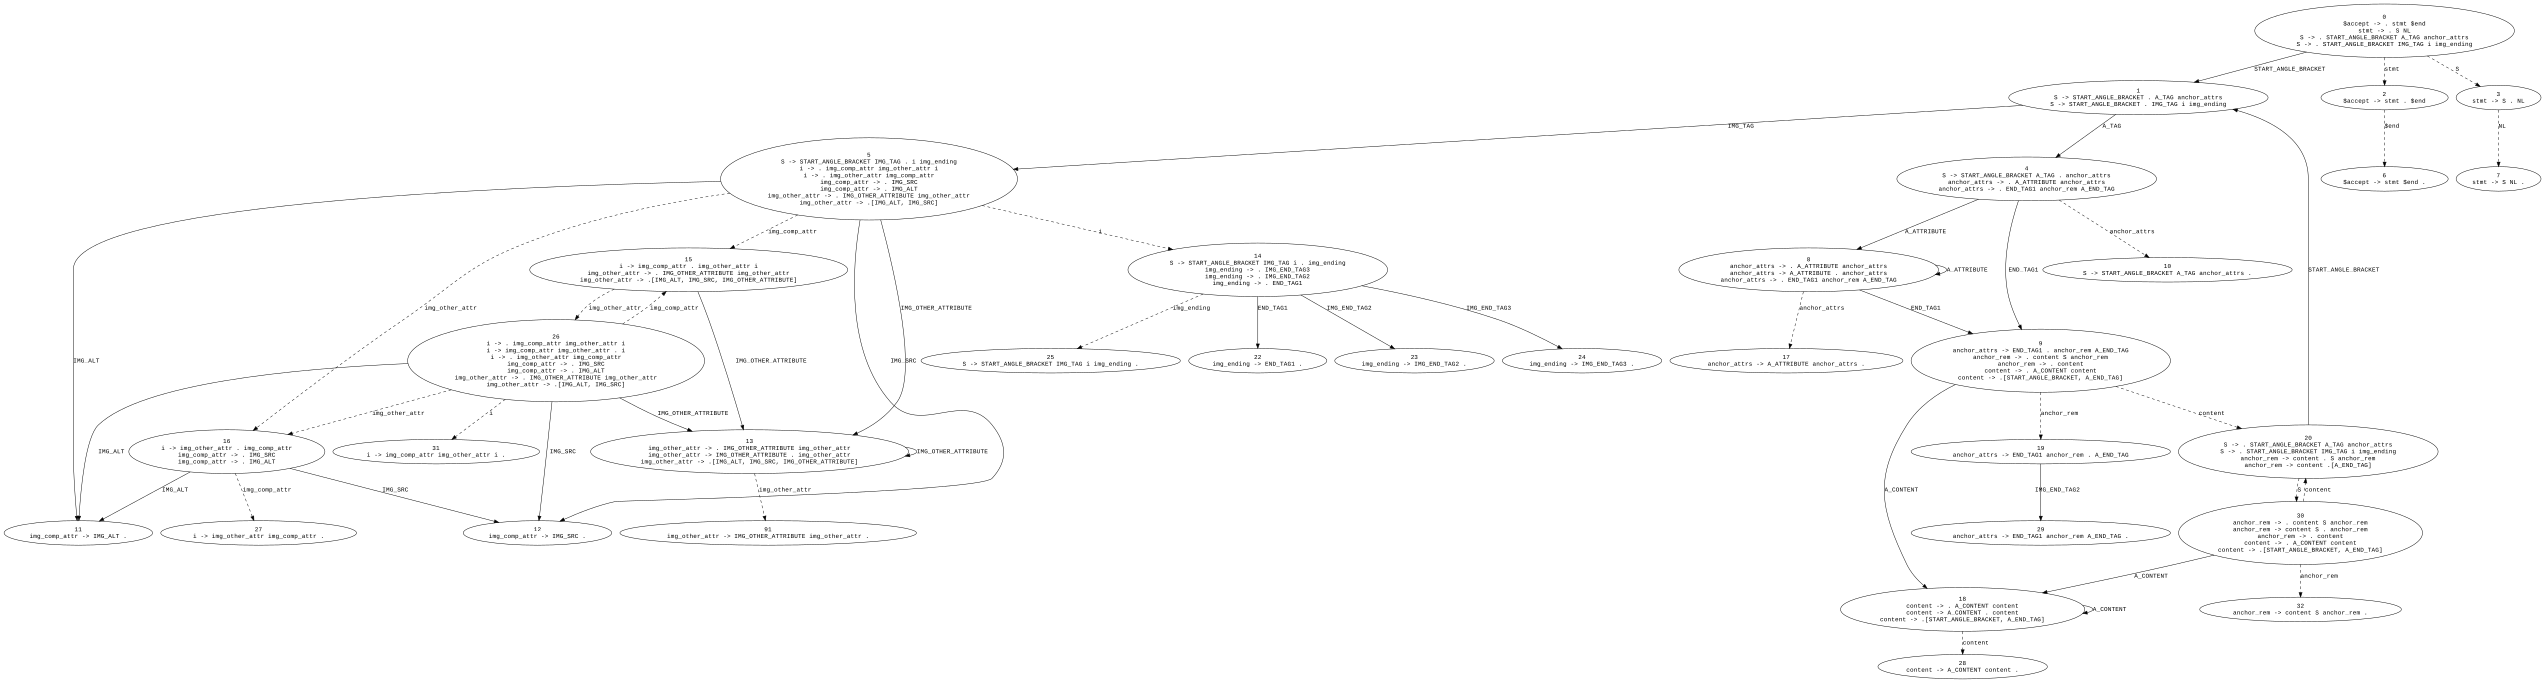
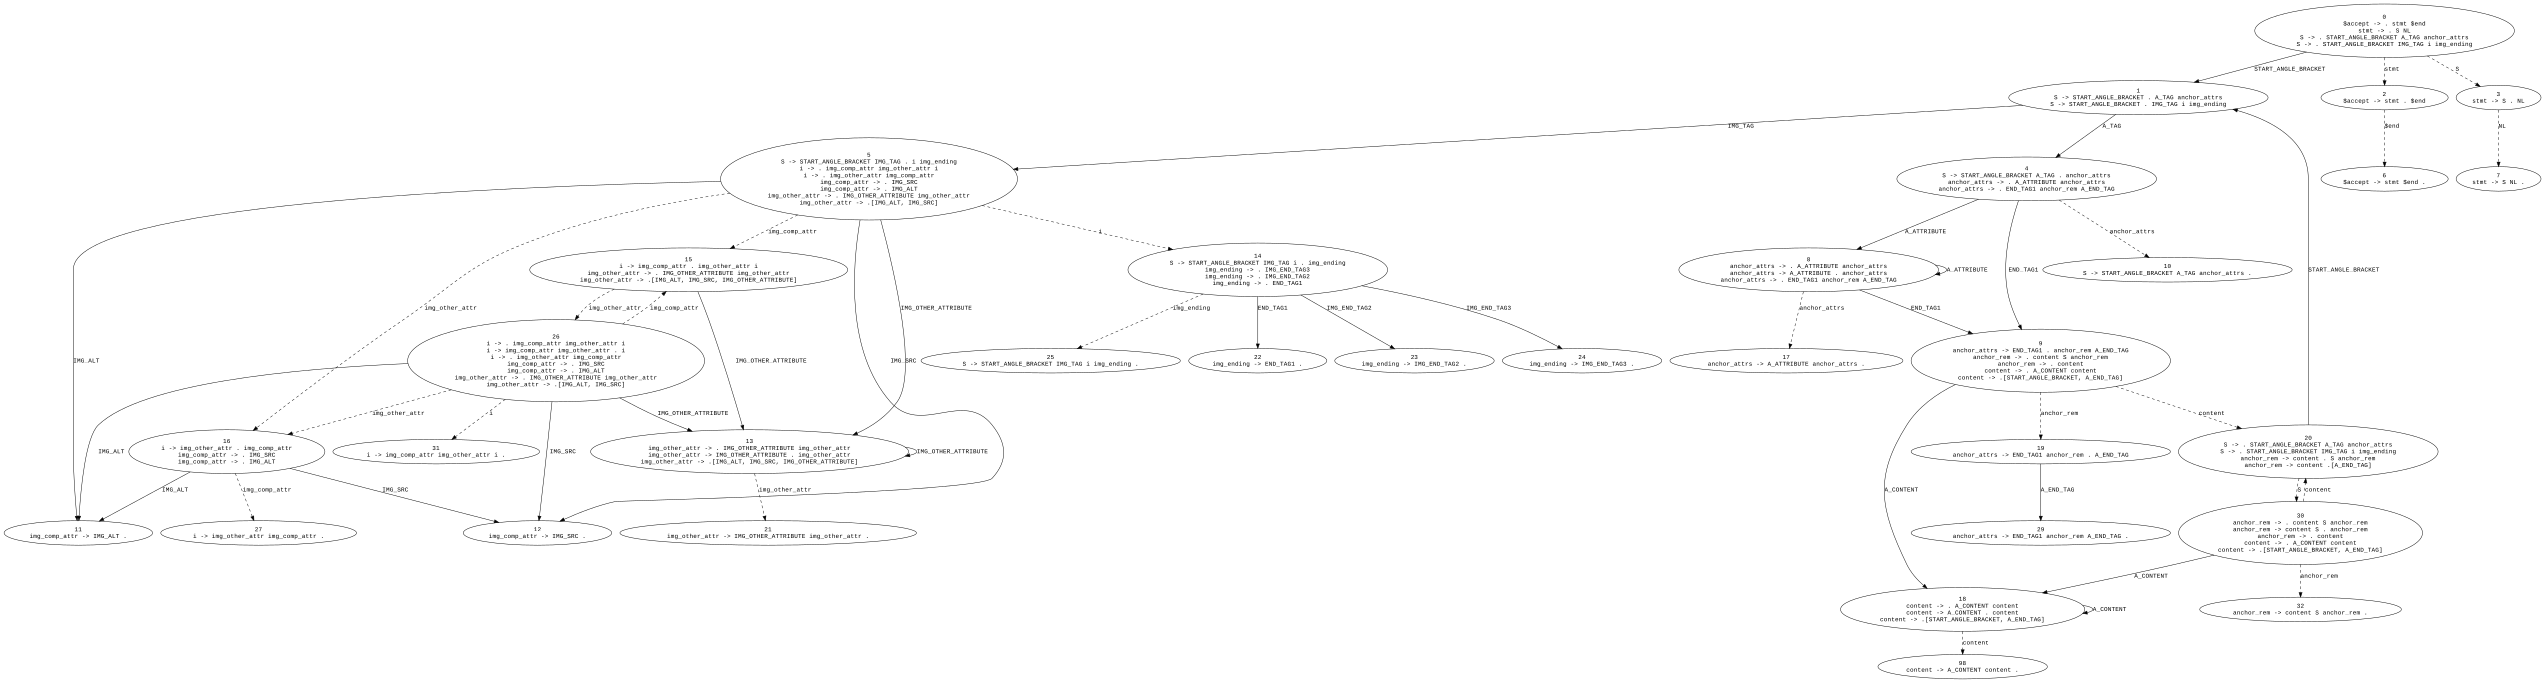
  digraph {
    fontname="Liberation Mono"
    node [fontname="Liberation Mono"]
    edge [fontname="Liberation Mono" style=solid]
    n1 [label="0\n$accept -> . stmt $end\nstmt -> . S NL\nS -> . START_ANGLE_BRACKET A_TAG anchor_attrs\nS -> . START_ANGLE_BRACKET IMG_TAG i img_ending"]
    n2 [label="1\nS -> START_ANGLE_BRACKET . A_TAG anchor_attrs\nS -> START_ANGLE_BRACKET . IMG_TAG i img_ending"]
    n3 [label="2\n$accept -> stmt . $end"]
    n4 [label="3\nstmt -> S . NL"]
    n5 [label="4\nS -> START_ANGLE_BRACKET A_TAG . anchor_attrs\nanchor_attrs -> . A_ATTRIBUTE anchor_attrs\nanchor_attrs -> . END_TAG1 anchor_rem A_END_TAG"]
    n6 [label="5\nS -> START_ANGLE_BRACKET IMG_TAG . i img_ending\ni -> . img_comp_attr img_other_attr i\ni -> . img_other_attr img_comp_attr\nimg_comp_attr -> . IMG_SRC\nimg_comp_attr -> . IMG_ALT\nimg_other_attr -> . IMG_OTHER_ATTRIBUTE img_other_attr\nimg_other_attr -> .[IMG_ALT, IMG_SRC]"]
    n7 [label="6\n$accept -> stmt $end ."]
    n8 [label="7\nstmt -> S NL ."]
    n9 [label="8\nanchor_attrs -> . A_ATTRIBUTE anchor_attrs\nanchor_attrs -> A_ATTRIBUTE . anchor_attrs\nanchor_attrs -> . END_TAG1 anchor_rem A_END_TAG"]
    n10 [label="9\nanchor_attrs -> END_TAG1 . anchor_rem A_END_TAG\nanchor_rem -> . content S anchor_rem\nanchor_rem -> . content\ncontent -> . A_CONTENT content\ncontent -> .[START_ANGLE_BRACKET, A_END_TAG]"]
    n11 [label="10\nS -> START_ANGLE_BRACKET A_TAG anchor_attrs ."]
    n12 [label="11\nimg_comp_attr -> IMG_ALT ."]
    n13 [label="12\nimg_comp_attr -> IMG_SRC ."]
    n14 [label="13\nimg_other_attr -> . IMG_OTHER_ATTRIBUTE img_other_attr\nimg_other_attr -> IMG_OTHER_ATTRIBUTE . img_other_attr\nimg_other_attr -> .[IMG_ALT, IMG_SRC, IMG_OTHER_ATTRIBUTE]"]
    n15 [label="14\nS -> START_ANGLE_BRACKET IMG_TAG i . img_ending\nimg_ending -> . IMG_END_TAG3\nimg_ending -> . IMG_END_TAG2\nimg_ending -> . END_TAG1"]
    n16 [label="15\ni -> img_comp_attr . img_other_attr i\nimg_other_attr -> . IMG_OTHER_ATTRIBUTE img_other_attr\nimg_other_attr -> .[IMG_ALT, IMG_SRC, IMG_OTHER_ATTRIBUTE]"]
    n17 [label="16\ni -> img_other_attr . img_comp_attr\nimg_comp_attr -> . IMG_SRC\nimg_comp_attr -> . IMG_ALT"]
    n18 [label="17\nanchor_attrs -> A_ATTRIBUTE anchor_attrs ."]
    n19 [label="18\ncontent -> . A_CONTENT content\ncontent -> A_CONTENT . content\ncontent -> .[START_ANGLE_BRACKET, A_END_TAG]"]
    n20 [label="19\nanchor_attrs -> END_TAG1 anchor_rem . A_END_TAG"]
    n21 [label="20\nS -> . START_ANGLE_BRACKET A_TAG anchor_attrs\nS -> . START_ANGLE_BRACKET IMG_TAG i img_ending\nanchor_rem -> content . S anchor_rem\nanchor_rem -> content .[A_END_TAG]"]
-   n22 [label="91\nimg_other_attr -> IMG_OTHER_ATTRIBUTE img_other_attr ."]
+   n22 [label="21\nimg_other_attr -> IMG_OTHER_ATTRIBUTE img_other_attr ."]
    n23 [label="22\nimg_ending -> END_TAG1 ."]
    n24 [label="23\nimg_ending -> IMG_END_TAG2 ."]
    n25 [label="24\nimg_ending -> IMG_END_TAG3 ."]
    n26 [label="25\nS -> START_ANGLE_BRACKET IMG_TAG i img_ending ."]
    n27 [label="26\ni -> . img_comp_attr img_other_attr i\ni -> img_comp_attr img_other_attr . i\ni -> . img_other_attr img_comp_attr\nimg_comp_attr -> . IMG_SRC\nimg_comp_attr -> . IMG_ALT\nimg_other_attr -> . IMG_OTHER_ATTRIBUTE img_other_attr\nimg_other_attr -> .[IMG_ALT, IMG_SRC]"]
    n28 [label="27\ni -> img_other_attr img_comp_attr ."]
-   n29 [label="28\ncontent -> A_CONTENT content ."]
+   n29 [label="98\ncontent -> A_CONTENT content ."]
    n30 [label="29\nanchor_attrs -> END_TAG1 anchor_rem A_END_TAG ."]
    n31 [label="30\nanchor_rem -> . content S anchor_rem\nanchor_rem -> content S . anchor_rem\nanchor_rem -> . content\ncontent -> . A_CONTENT content\ncontent -> .[START_ANGLE_BRACKET, A_END_TAG]"]
    n32 [label="31\ni -> img_comp_attr img_other_attr i ."]
    n33 [label="32\nanchor_rem -> content S anchor_rem ."]
    n1 -> n2 [label=START_ANGLE_BRACKET]
    n1 -> n3 [label=stmt style=dashed]
    n1 -> n4 [label=S style=dashed]
    n2 -> n5 [label=A_TAG]
    n2 -> n6 [label=IMG_TAG]
    n3 -> n7 [label="$end" style=dashed]
    n4 -> n8 [label=NL style=dashed]
    n5 -> n9 [label=A_ATTRIBUTE]
    n5 -> n10 [label=END_TAG1]
    n5 -> n11 [label=anchor_attrs style=dashed]
    n6 -> n12 [label=IMG_ALT]
    n6 -> n13 [label=IMG_SRC]
    n6 -> n14 [label=IMG_OTHER_ATTRIBUTE]
    n6 -> n15 [label=i style=dashed]
    n6 -> n16 [label=img_comp_attr style=dashed]
    n6 -> n17 [label=img_other_attr style=dashed]
    n9 -> n9 [label=A_ATTRIBUTE]
    n9 -> n10 [label=END_TAG1]
    n9 -> n18 [label=anchor_attrs style=dashed]
    n10 -> n19 [label=A_CONTENT]
    n10 -> n20 [label=anchor_rem style=dashed]
    n10 -> n21 [label=content style=dashed]
    n14 -> n14 [label=IMG_OTHER_ATTRIBUTE]
    n14 -> n22 [label=img_other_attr style=dashed]
    n15 -> n23 [label=END_TAG1]
    n15 -> n24 [label=IMG_END_TAG2]
    n15 -> n25 [label=IMG_END_TAG3]
    n15 -> n26 [label=img_ending style=dashed]
    n16 -> n14 [label=IMG_OTHER_ATTRIBUTE]
    n16 -> n27 [label=img_other_attr style=dashed]
    n17 -> n12 [label=IMG_ALT]
    n17 -> n13 [label=IMG_SRC]
    n17 -> n28 [label=img_comp_attr style=dashed]
    n19 -> n19 [label=A_CONTENT]
    n19 -> n29 [label=content style=dashed]
-   n20 -> n30 [label=IMG_END_TAG2]
+   n20 -> n30 [label=A_END_TAG]
    n21 -> n2 [label=START_ANGLE_BRACKET]
    n21 -> n31 [label=S style=dashed]
    n27 -> n12 [label=IMG_ALT]
    n27 -> n13 [label=IMG_SRC]
    n27 -> n14 [label=IMG_OTHER_ATTRIBUTE]
    n27 -> n16 [label=img_comp_attr style=dashed]
    n27 -> n17 [label=img_other_attr style=dashed]
    n27 -> n32 [label=i style=dashed]
    n31 -> n19 [label=A_CONTENT]
    n31 -> n21 [label=content style=dashed]
    n31 -> n33 [label=anchor_rem style=dashed]
  }
